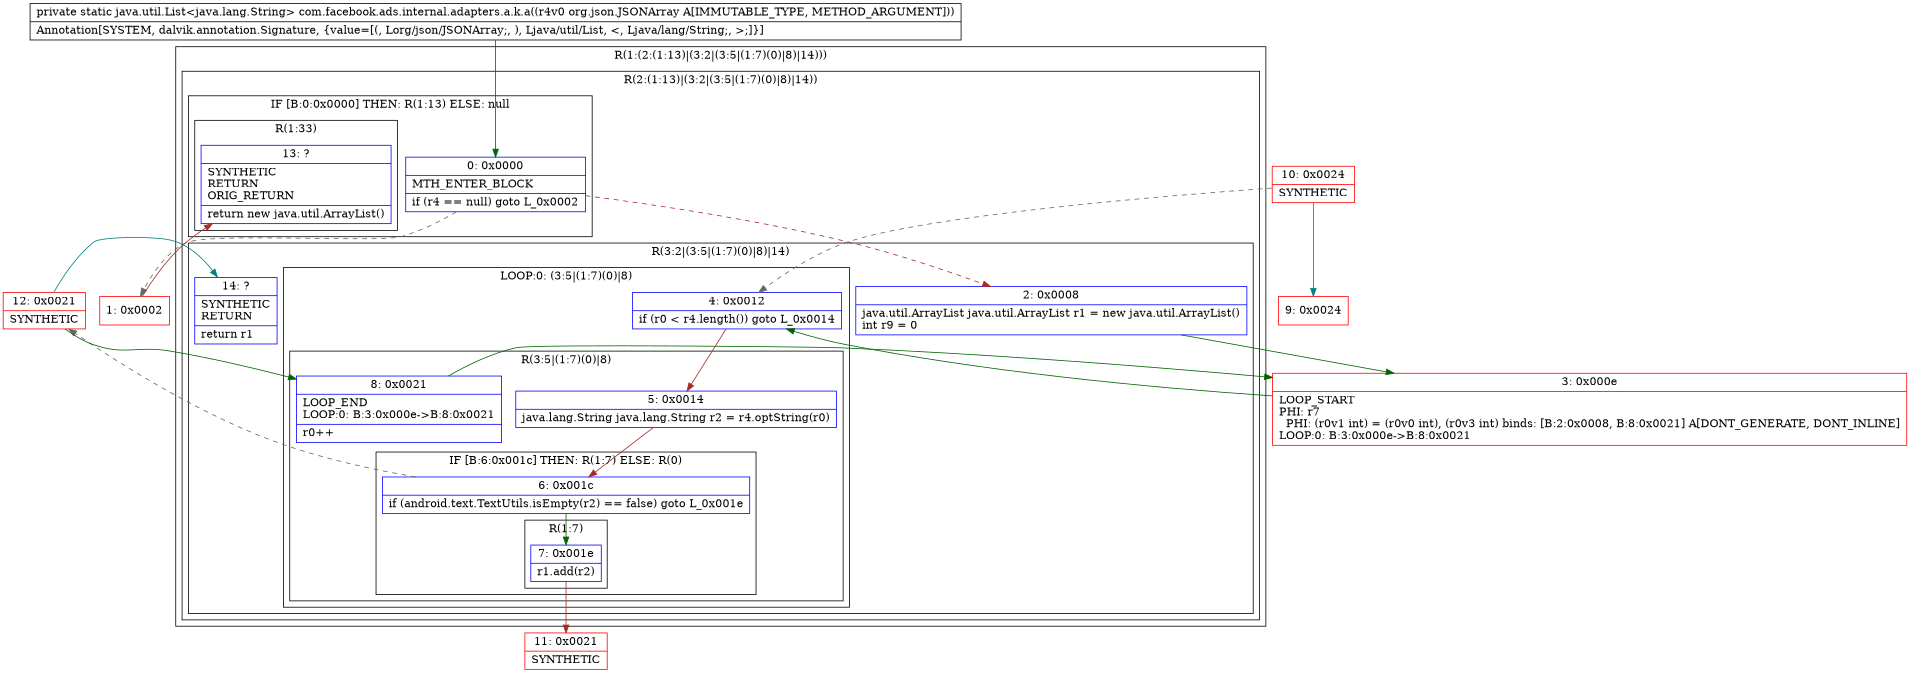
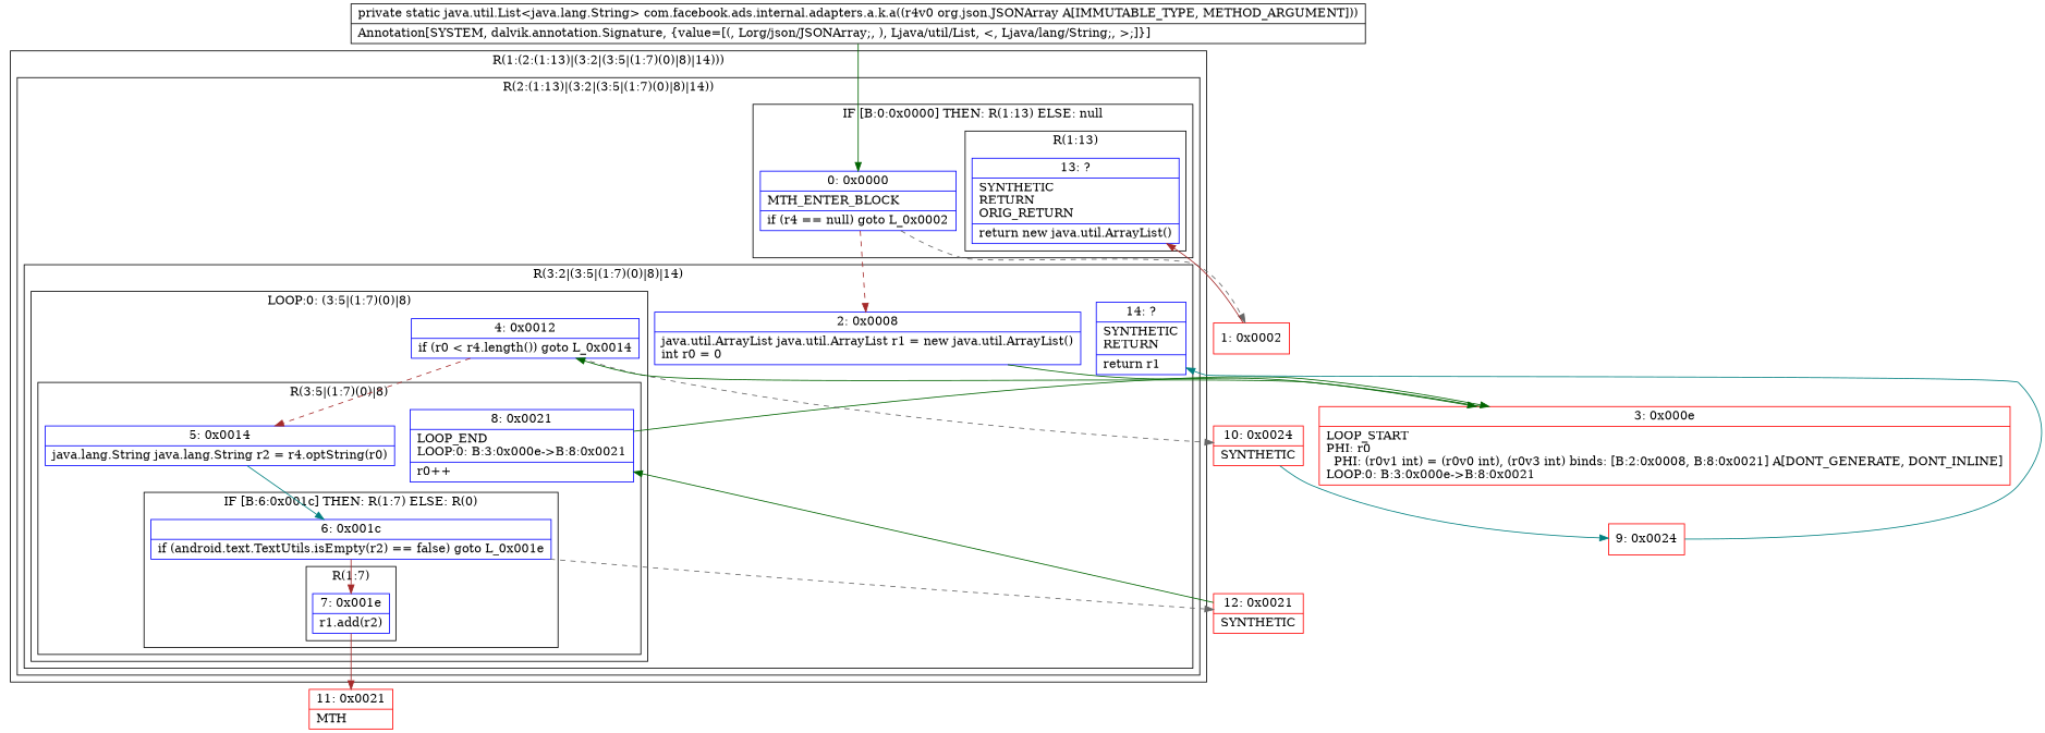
  digraph {
    node [color=blue shape=record]
    edge [color=darkgreen]
    n1 [label="{13\:\ ?|SYNTHETIC\lRETURN\lORIG_RETURN\l|return new java.util.ArrayList()\l}"]
    n2 [label="{0\:\ 0x0000|MTH_ENTER_BLOCK\l|if (r4 == null) goto L_0x0002\l}"]
    n3 [label="{7\:\ 0x001e|r1.add(r2)\l}"]
    n4 [label="{6\:\ 0x001c|if (android.text.TextUtils.isEmpty(r2) == false) goto L_0x001e\l}"]
    n5 [label="{5\:\ 0x0014|java.lang.String java.lang.String r2 = r4.optString(r0)\l}"]
    n6 [label="{8\:\ 0x0021|LOOP_END\lLOOP:0: B:3:0x000e\-\>B:8:0x0021\l|r0++\l}"]
    n7 [label="{4\:\ 0x0012|if (r0 \< r4.length()) goto L_0x0014\l}"]
-   n8 [label="{2\:\ 0x0008|java.util.ArrayList java.util.ArrayList r1 = new java.util.ArrayList()\lint r9 = 0\l}"]
+   n8 [label="{2\:\ 0x0008|java.util.ArrayList java.util.ArrayList r1 = new java.util.ArrayList()\lint r0 = 0\l}"]
    n9 [label="{14\:\ ?|SYNTHETIC\lRETURN\l|return r1\l}"]
    n10 [color=red label="{1\:\ 0x0002}"]
-   n11 [color=red label="{11\:\ 0x0021|SYNTHETIC\l}"]
+   n11 [color=red label="{11\:\ 0x0021|MTH\l}"]
    n12 [color=red label="{12\:\ 0x0021|SYNTHETIC\l}"]
-   n13 [color=red label="{3\:\ 0x000e|LOOP_START\lPHI: r7 \l  PHI: (r0v1 int) = (r0v0 int), (r0v3 int) binds: [B:2:0x0008, B:8:0x0021] A[DONT_GENERATE, DONT_INLINE]\lLOOP:0: B:3:0x000e\-\>B:8:0x0021\l}"]
+   n13 [color=red label="{3\:\ 0x000e|LOOP_START\lPHI: r0 \l  PHI: (r0v1 int) = (r0v0 int), (r0v3 int) binds: [B:2:0x0008, B:8:0x0021] A[DONT_GENERATE, DONT_INLINE]\lLOOP:0: B:3:0x000e\-\>B:8:0x0021\l}"]
    n14 [color=red label="{10\:\ 0x0024|SYNTHETIC\l}"]
    n15 [color=red label="{9\:\ 0x0024}"]
    n16 [label="{private static java.util.List\<java.lang.String\> com.facebook.ads.internal.adapters.a.k.a((r4v0 org.json.JSONArray A[IMMUTABLE_TYPE, METHOD_ARGUMENT]))  | Annotation[SYSTEM, dalvik.annotation.Signature, \{value=[(, Lorg\/json\/JSONArray;, ), Ljava\/util\/List, \<, Ljava\/lang\/String;, \>;]\}]\l}" color=""]
    subgraph cluster_1 {
      label="R(1:(2:(1:13)|(3:2|(3:5|(1:7)(0)|8)|14)))"
      subgraph cluster_2 {
        label="R(2:(1:13)|(3:2|(3:5|(1:7)(0)|8)|14))"
        subgraph cluster_3 {
          label="IF [B:0:0x0000] THEN: R(1:13) ELSE: null"
          n2
          subgraph cluster_4 {
-           label="R(1:33)"
+           label="R(1:13)"
            n1
          }
        }
        subgraph cluster_5 {
          label="R(3:2|(3:5|(1:7)(0)|8)|14)"
          n8
          n9
          subgraph cluster_6 {
            label="LOOP:0: (3:5|(1:7)(0)|8)"
            n7
            subgraph cluster_7 {
              label="R(3:5|(1:7)(0)|8)"
              n5
              n6
              subgraph cluster_8 {
                label="IF [B:6:0x001c] THEN: R(1:7) ELSE: R(0)"
                n4
                subgraph cluster_9 {
                  label="R(1:7)"
                  n3
                }
                subgraph cluster_10 {
                  label="R(0)"
                }
              }
            }
          }
        }
      }
    }
    n2 -> n8 [color=brown style=dashed]
    n2 -> n10 [color=gray40 style=dashed]
    n3 -> n11 [color=brown]
-   n4 -> n3
+   n4 -> n3 [color=brown]
    n4 -> n12 [color=gray40 style=dashed]
-   n5 -> n4 [color=brown]
+   n5 -> n4 [color=teal]
    n6 -> n13
-   n7 -> n5 [color=brown]
-   n14 -> n7 [color=gray40 style=dashed]
+   n7 -> n5 [color=brown style=dashed]
+   n7 -> n14 [color=gray40 style=dashed]
    n8 -> n13
    n10 -> n1 [color=brown]
    n12 -> n6
    n13 -> n7
    n14 -> n15 [color=teal]
-   n12 -> n9 [color=teal]
+   n15 -> n9 [color=teal]
    n16 -> n2
  }
